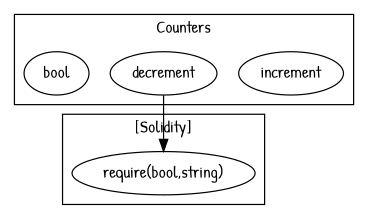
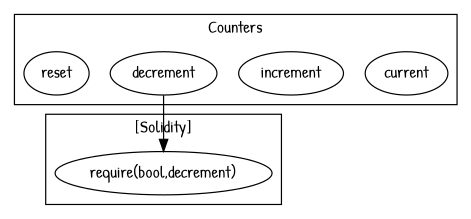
  strict digraph {
    fontname="Patrick Hand"
    node [fontname="Patrick Hand"]
+   n1 [label=current]
    n2 [label=increment]
    n3 [label=decrement]
-   n4 [label=bool]
-   "require(bool,string)"
+   n4 [label=reset]
+   "require(bool,string)" [label="require(bool,decrement)"]
    subgraph cluster_1 {
      label=Counters
+     n1
      n2
      n3
      n4
    }
    subgraph cluster_2 {
      label="[Solidity]"
      "require(bool,string)"
    }
    n3 -> "require(bool,string)" [fontname="Patrick Hand"]
  }
